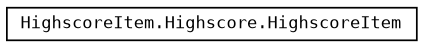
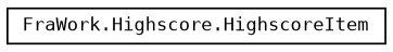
  digraph {
    rankdir=TB
    fontname="DejaVu Sans Mono"
-   n1 [color=black fillcolor=white fontname="DejaVu Sans Mono" fontsize=10 height=0.2 label="HighscoreItem.Highscore.HighscoreItem" shape=record style=filled width=0.4]
+   n1 [color=black fillcolor=white fontname="DejaVu Sans Mono" fontsize=10 height=0.2 label="FraWork.Highscore.HighscoreItem" shape=record style=filled width=0.4]
  }
